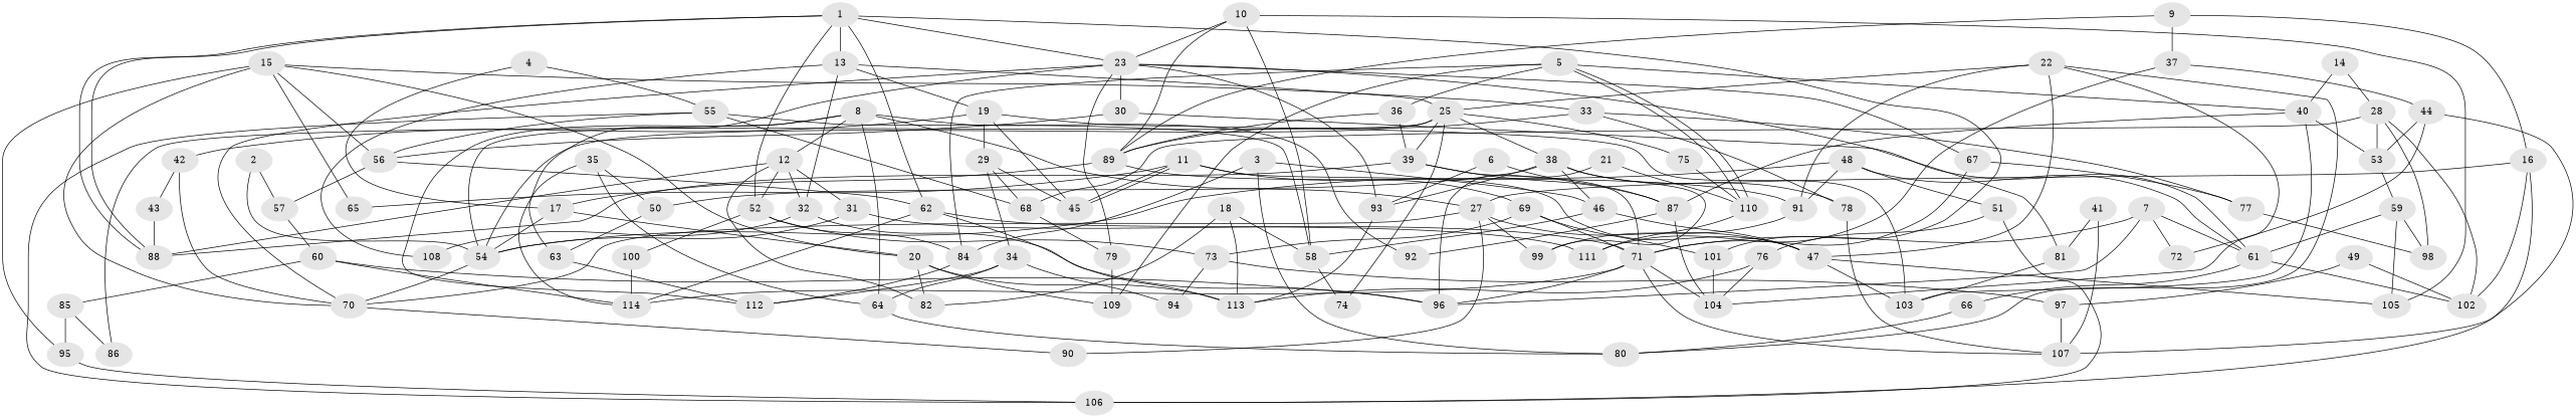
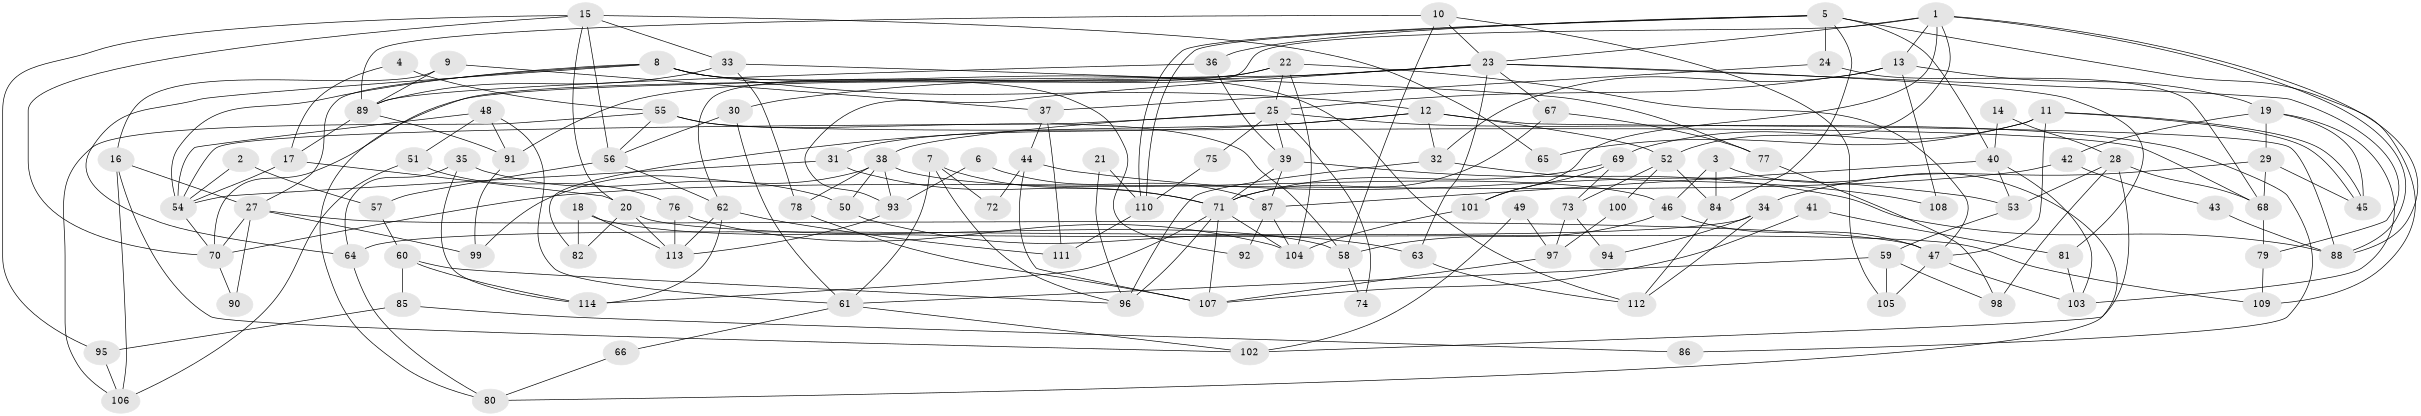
  graph {
    node [color=gray90 style=filled]
    1
    13
    23
    52
    62
    88
    101
    32
    19
    25
    108
    93
    70
    30
    63
    67
    79
    81
    84
    73
    100
    113
    114
    111
    104
    2
    54
    57
    17
    20
    60
    3
    46
    80
    58
    47
    112
    4
    55
    56
    106
    68
    5
+   24
    36
    40
    109
    110
    37
    89
    39
    87
    103
    53
    6
    92
    7
    61
    71
    72
    96
    34
    64
    94
    102
    66
    107
    8
    12
    27
    31
    82
    90
    99
    9
    16
    44
    91
    10
    105
    74
    11
    45
    65
    69
    29
    42
    38
    75
    86
    14
    28
    98
    15
    33
    95
    77
    78
    18
    43
    21
    22
    50
    59
    35
    41
    48
    51
    76
    49
    97
    85
    1 -- 13
    1 -- 23
    1 -- 52
    1 -- 62
    1 -- 88
    1 -- 88
    1 -- 101
    13 -- 32
    13 -- 19
    13 -- 25
    13 -- 108
    23 -- 93
    23 -- 70
    23 -- 30
    23 -- 63
    23 -- 67
    23 -- 79
    23 -- 81
    52 -- 84
    52 -- 73
    52 -- 100
    62 -- 113
    62 -- 114
    62 -- 111
    101 -- 104
    32 -- 108
    32 -- 96
    19 -- 103
    19 -- 45
    19 -- 29
    19 -- 42
    25 -- 54
    25 -- 39
    25 -- 74
    25 -- 38
    25 -- 75
    25 -- 86
    93 -- 113
    70 -- 90
    30 -- 56
    30 -- 61
    63 -- 112
    67 -- 71
    67 -- 77
    79 -- 109
    81 -- 103
    84 -- 112
    73 -- 94
    73 -- 97
-   100 -- 114
+   100 -- 97
    2 -- 54
    2 -- 57
    54 -- 70
    57 -- 60
    17 -- 54
    17 -- 20
    20 -- 113
    20 -- 109
    20 -- 82
    60 -- 114
    60 -- 96
    60 -- 85
    3 -- 84
    3 -- 46
    3 -- 80
    46 -- 58
    46 -- 47
    58 -- 74
    47 -- 103
    47 -- 105
    4 -- 17
    4 -- 55
    55 -- 58
    55 -- 56
    55 -- 106
    55 -- 68
    56 -- 62
    56 -- 57
    68 -- 79
    5 -- 84
+   5 -- 24
    5 -- 36
    5 -- 40
    5 -- 109
    5 -- 110
    5 -- 110
+   24 -- 68
+   24 -- 37
    36 -- 89
    36 -- 39
    40 -- 87
    40 -- 103
    40 -- 53
    110 -- 111
    37 -- 111
    37 -- 44
    89 -- 17
    89 -- 91
    39 -- 88
    39 -- 87
    39 -- 71
    87 -- 104
    87 -- 92
    53 -- 59
    6 -- 93
    6 -- 87
    7 -- 61
    7 -- 71
    7 -- 72
    7 -- 96
    61 -- 102
    61 -- 66
    71 -- 114
    71 -- 104
    71 -- 96
    71 -- 107
    34 -- 112
    34 -- 64
    34 -- 94
    64 -- 80
    66 -- 80
    8 -- 54
    8 -- 112
    8 -- 92
    8 -- 64
    8 -- 12
    8 -- 27
    12 -- 52
    12 -- 88
    12 -- 32
    12 -- 31
    12 -- 82
    27 -- 70
    27 -- 47
    27 -- 90
    27 -- 99
    31 -- 54
    31 -- 71
    9 -- 37
    9 -- 89
    9 -- 16
    16 -- 106
    16 -- 102
    16 -- 27
    44 -- 53
    44 -- 72
    44 -- 107
    91 -- 99
    10 -- 23
    10 -- 58
    10 -- 89
    10 -- 105
    11 -- 47
    11 -- 45
    11 -- 45
    11 -- 65
    11 -- 69
    69 -- 101
    69 -- 73
    69 -- 71
    29 -- 68
    29 -- 34
    29 -- 45
    42 -- 70
    42 -- 43
    38 -- 93
    38 -- 46
    38 -- 99
    38 -- 78
    38 -- 50
    75 -- 110
    14 -- 40
    14 -- 28
    28 -- 68
    28 -- 53
    28 -- 102
    28 -- 98
    15 -- 70
    15 -- 20
    15 -- 56
    15 -- 65
    15 -- 33
    15 -- 95
    33 -- 89
    33 -- 77
    33 -- 78
    95 -- 106
    77 -- 98
    78 -- 107
    18 -- 113
    18 -- 58
    18 -- 82
    43 -- 88
    21 -- 110
    21 -- 96
    22 -- 25
    22 -- 104
    22 -- 80
    22 -- 47
    22 -- 91
    50 -- 63
    59 -- 61
    59 -- 105
    59 -- 98
    35 -- 114
    35 -- 64
    35 -- 50
    41 -- 81
    41 -- 107
    48 -- 54
    48 -- 61
    48 -- 91
    48 -- 51
    51 -- 106
    51 -- 76
    76 -- 113
    76 -- 104
    49 -- 102
    49 -- 97
    97 -- 107
    85 -- 86
    85 -- 95
  }
